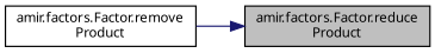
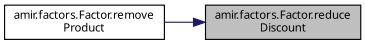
  digraph {
    rankdir=RL
    node [color=black fontname="FreeSans.ttf" fontsize=10 shape=record style=filled]
-   n1 [fillcolor=grey75 fontcolor=black height=0.2 label="amir.factors.Factor.reduce\lProduct" width=0.4]
+   n1 [fillcolor=grey75 fontcolor=black height=0.2 label="amir.factors.Factor.reduce\lDiscount" width=0.4]
    n2 [fillcolor=white height=0.2 label="amir.factors.Factor.remove\lProduct" width=0.4]
    n1 -> n2 [color=midnightblue dir=back fontname="FreeSans.ttf" fontsize=10 labelfontname="FreeSans.ttf" labelfontsize=10 style=solid]
  }
